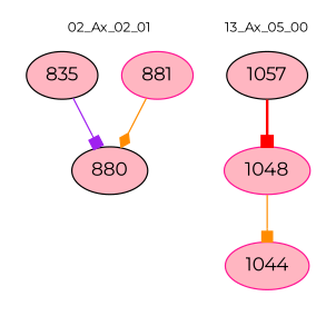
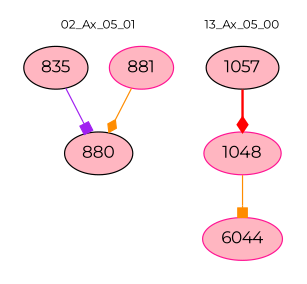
  digraph {
    fontname=Montserrat
    node [color=deeppink fillcolor=lightpink fontname=Montserrat style=filled]
    edge [arrowhead=diamond color=darkorange fontname=Montserrat style=solid]
    n1 [label=881]
    n2 [color=black label=880]
    n3 [color=black label=835]
    n4 [color=black label=1057]
    n5 [label=1048]
-   n6 [label=1044]
+   n6 [label=6044]
    subgraph cluster_1 {
      color=white
      fontsize=10
-     label="02_Ax_02_01"
+     label="02_Ax_05_01"
      n1
      n2
      n3
    }
    subgraph cluster_2 {
      color=white
      fontsize=10
      label="13_Ax_05_00"
      n4
      n5
      n6
    }
    n1 -> n2
    n3 -> n2 [arrowhead=box color=purple]
-   n4 -> n5 [arrowhead=box color=red style=bold]
+   n4 -> n5 [color=red style=bold]
    n5 -> n6 [arrowhead=box]
  }
